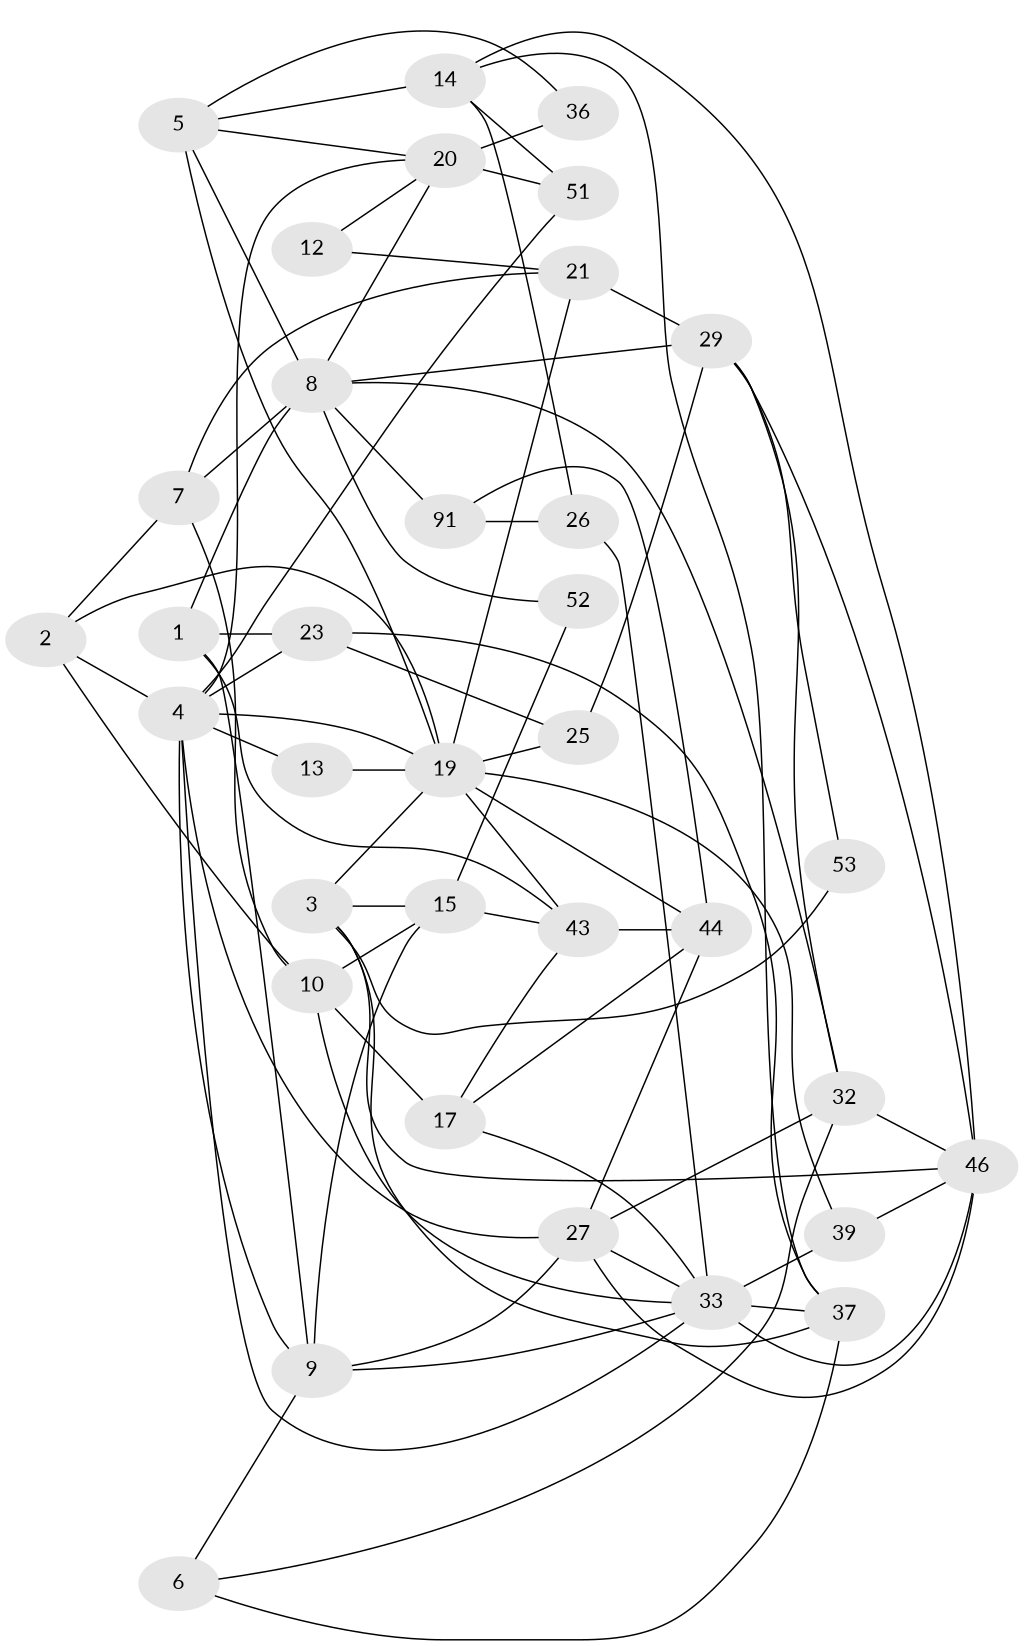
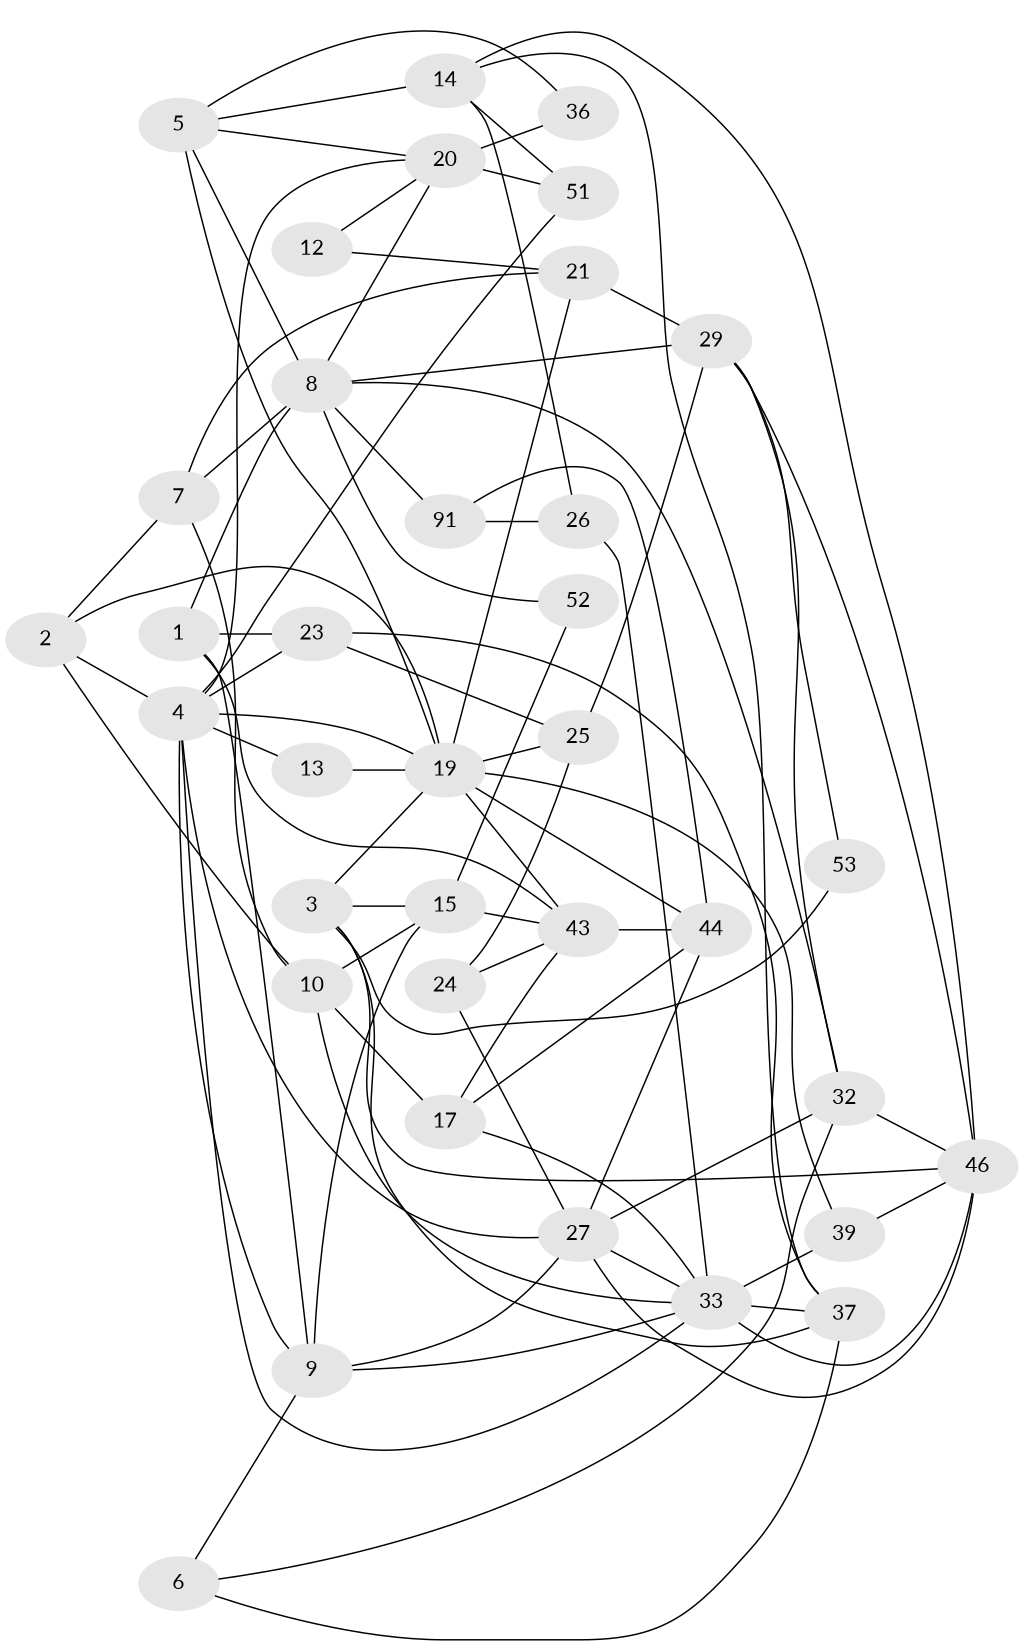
  graph {
    fontname=Lato
    rankdir=LR
    node [color=gray90 fontname=Lato style=filled]
    edge [fontname=Lato]
    1 [super="+18"]
    8 [super="+30"]
    9 [super="+49"]
    23
    43 [super="+54"]
    20 [super="+28"]
    32 [super="+40"]
    n8 [label=91]
    29
    52
    15 [super="+31"]
    27 [super="+41"]
    33 [super="+47"]
    37 [super="+42"]
    25 [super="+34"]
    44
    4 [super="+45"]
    19 [super="+50"]
    13
    51
    2
    7 [super="+56"]
    10 [super="+38"]
    21 [super="+55"]
    17
    39
    3 [super="+16"]
    46 [super="+48"]
    53
    36
    5 [super="+35"]
    14 [super="+22"]
    26
    6
    12
+   24
    1 -- 8
    1 -- 9
    1 -- 23
    1 -- 43
    8 -- 20
    8 -- 32
    8 -- n8
    8 -- 29
    8 -- 52
    9 -- 15
    9 -- 27
    9 -- 33
    23 -- 37
    23 -- 25
    43 -- 44
    20 -- 51
    20 -- 36
    32 -- 46
    n8 -- 44
    n8 -- 26
    29 -- 32
    29 -- 46
    29 -- 53
    15 -- 43
    15 -- 52
    27 -- 32
    27 -- 33
    27 -- 44
    27 -- 46
    33 -- 37
    33 -- 39
    33 -- 46
    25 -- 29
    4 -- 9
    4 -- 23
    4 -- 20
    4 -- 27
    4 -- 33
    4 -- 19
    4 -- 13
    4 -- 51
    19 -- 43
    19 -- 25
    19 -- 44
    19 -- 21
    19 -- 39
    13 -- 19
    2 -- 4
    2 -- 19
    2 -- 7
    2 -- 10
    7 -- 8
    7 -- 10 [weight=2]
    7 -- 21
    10 -- 15 [weight=2]
    10 -- 33
    10 -- 17
    21 -- 29
    17 -- 43
    17 -- 33
    17 -- 44
    39 -- 46
    3 -- 15
    3 -- 37
    3 -- 19
    3 -- 46
    3 -- 53
    5 -- 8
    5 -- 20
    5 -- 19 [weight=2]
    5 -- 36 [weight=2]
    5 -- 14
    14 -- 37
    14 -- 51
    14 -- 46
    14 -- 26
    26 -- 33
    6 -- 9
    6 -- 32
    6 -- 37
    12 -- 20
    12 -- 21
+   24 -- 43
+   24 -- 27
+   24 -- 25
  }
